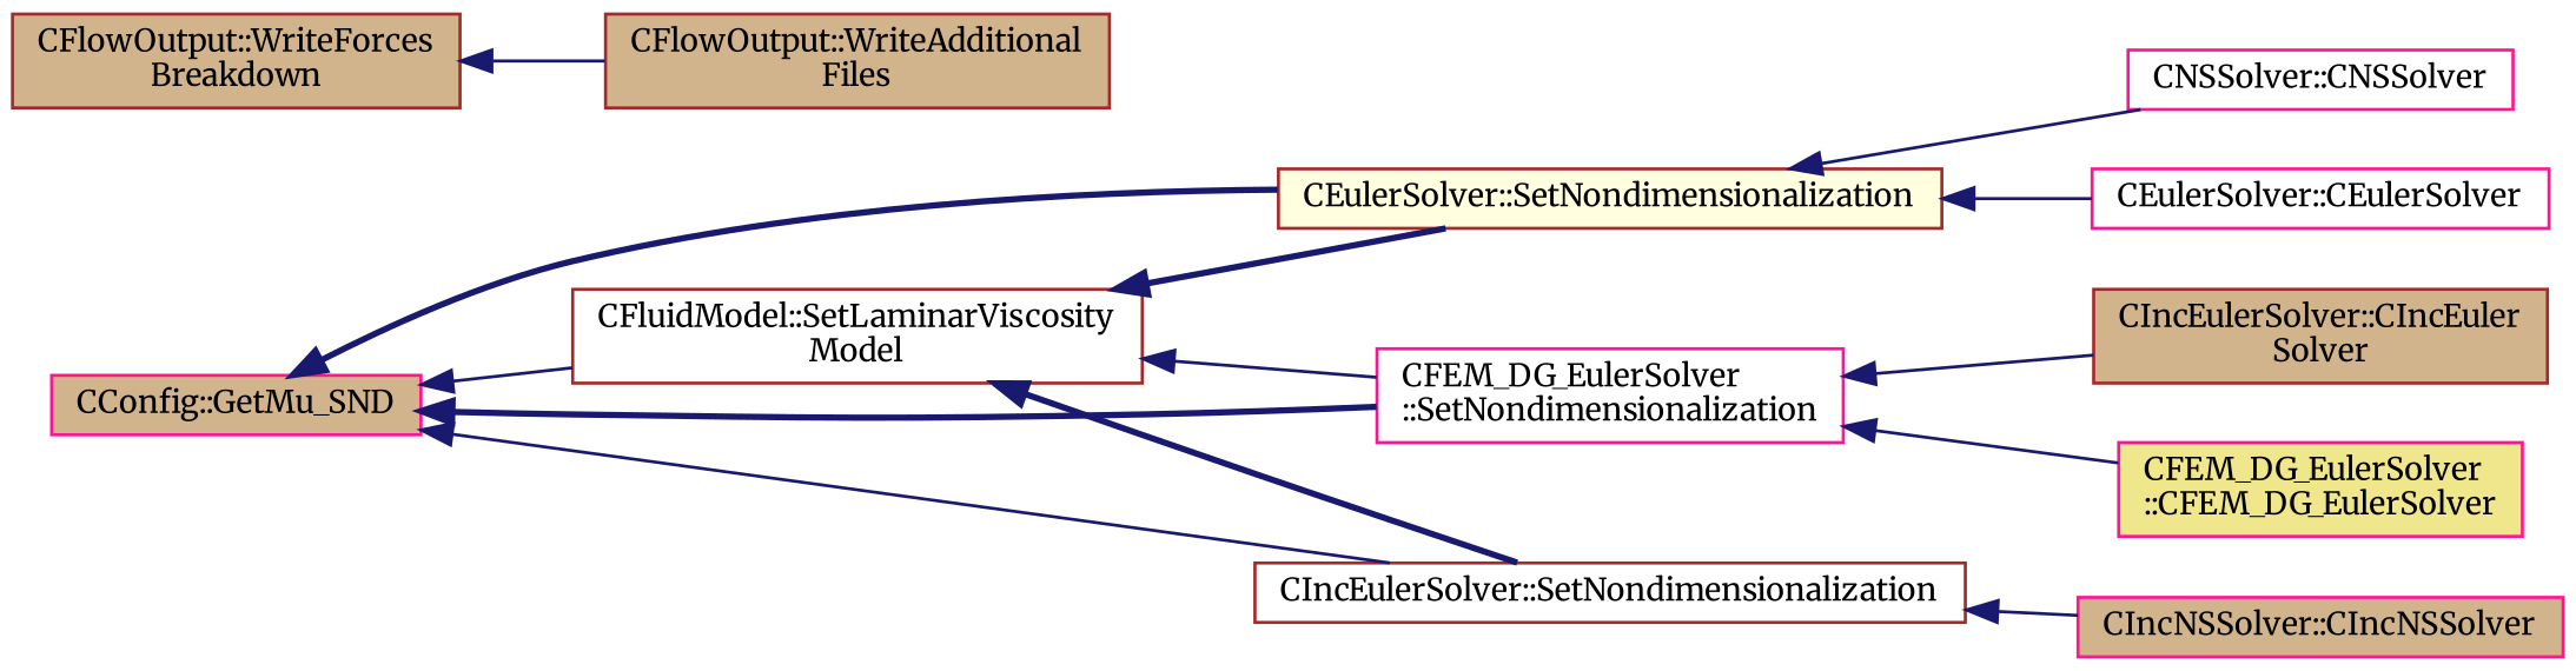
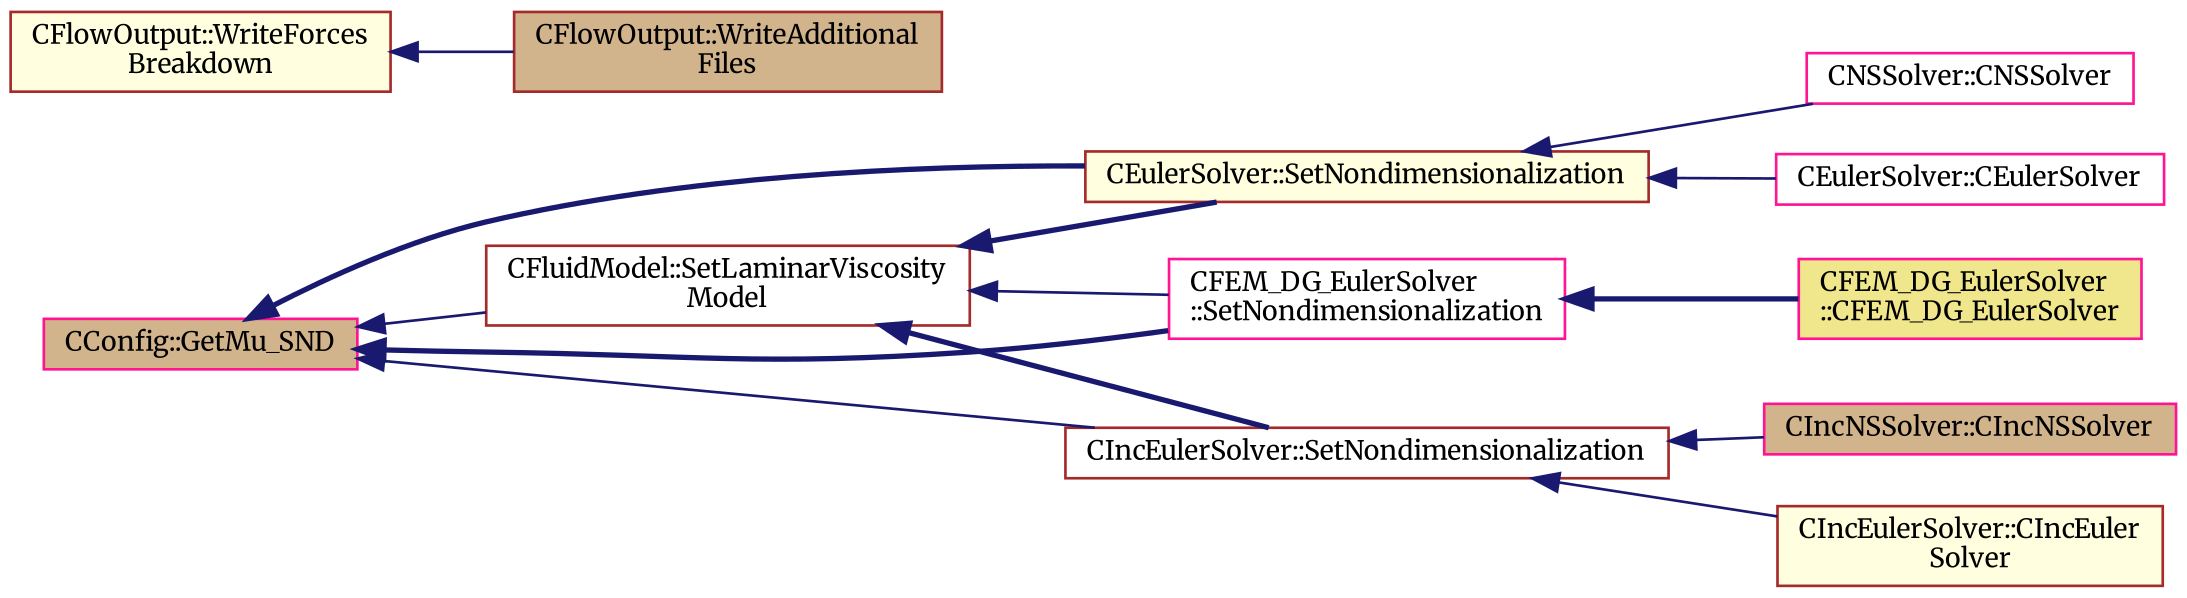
  digraph {
    fontname=Merriweather
    rankdir=LR
    node [color=deeppink fillcolor=white fontname=Merriweather fontsize=10 shape=record style=filled]
    edge [color=midnightblue dir=back fontname=Merriweather fontsize=10 labelfontname=Helvetica labelfontsize=10 style=solid]
    n1 [fillcolor=tan fontcolor=black height=0.2 label="CConfig::GetMu_SND" width=0.4]
    n2 [color=brown height=0.2 label="CFluidModel::SetLaminarViscosity\lModel" width=0.4]
    n3 [color=brown fillcolor=lightyellow height=0.2 label="CEulerSolver::SetNondimensionalization" width=0.4]
    n4 [height=0.2 label="CFEM_DG_EulerSolver\l::SetNondimensionalization" width=0.4]
    n5 [color=brown height=0.2 label="CIncEulerSolver::SetNondimensionalization" width=0.4]
    n6 [height=0.2 label="CEulerSolver::CEulerSolver" width=0.4]
    n7 [height=0.2 label="CNSSolver::CNSSolver" width=0.4]
    n8 [fillcolor=khaki height=0.2 label="CFEM_DG_EulerSolver\l::CFEM_DG_EulerSolver" width=0.4]
-   n9 [color=brown fillcolor=tan height=0.2 label="CIncEulerSolver::CIncEuler\lSolver" width=0.4]
+   n9 [color=brown fillcolor=lightyellow height=0.2 label="CIncEulerSolver::CIncEuler\lSolver" width=0.4]
    n10 [fillcolor=tan height=0.2 label="CIncNSSolver::CIncNSSolver" width=0.4]
-   n11 [color=brown fillcolor=tan height=0.2 label="CFlowOutput::WriteForces\lBreakdown" width=0.4]
+   n11 [color=brown fillcolor=lightyellow height=0.2 label="CFlowOutput::WriteForces\lBreakdown" width=0.4]
    n12 [color=brown fillcolor=tan height=0.2 label="CFlowOutput::WriteAdditional\lFiles" width=0.4]
    n1 -> n2
    n1 -> n3 [style=bold]
    n1 -> n4 [style=bold]
    n1 -> n5
    n2 -> n3 [style=bold]
    n2 -> n4
    n2 -> n5 [style=bold]
    n3 -> n6
    n3 -> n7
-   n4 -> n8
-   n4 -> n9
+   n4 -> n8 [style=bold]
+   n5 -> n9
    n5 -> n10
    n11 -> n12
  }
